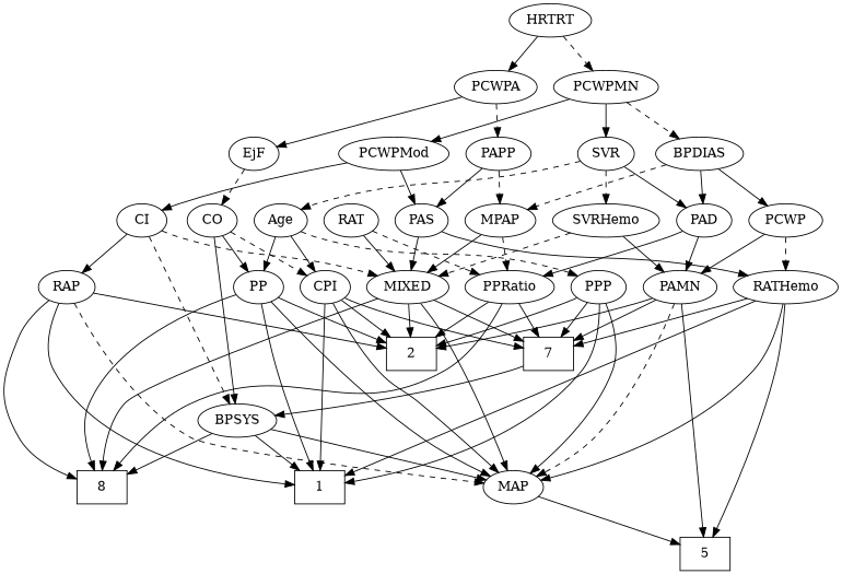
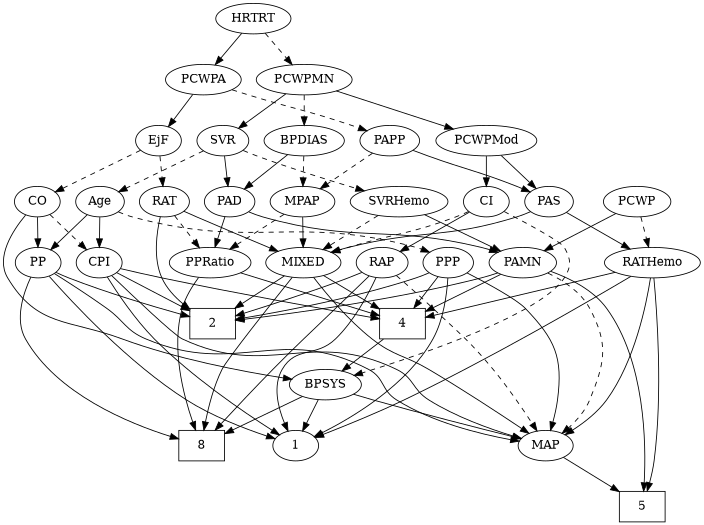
  strict digraph {
    edge [style=solid]
-   1 [height=0.5 shape=box width=0.75]
+   1 [height=0.5 shape=ellipse width=0.75]
    2 [height=0.5 shape=box width=0.75]
    n3 [height=0.5 label=8 shape=box width=0.75]
-   4 [height=0.5 shape=box width=0.75 label=7]
+   4 [height=0.5 shape=box width=0.75]
    BPSYS [height=0.5 width=1.0471]
    5 [height=0.5 shape=box width=0.75]
    Age [height=0.5 width=0.75]
    CPI [height=0.5 width=0.75]
    PP [height=0.5 width=0.75]
    PPP [height=0.5 width=0.75]
    MAP [height=0.5 width=0.84854]
    EjF [height=0.5 width=0.75]
    CO [height=0.5 width=0.75]
    RAT [height=0.5 width=0.75827]
    MIXED [height=0.5 width=1.1193]
    PPRatio [height=0.5 width=1.1013]
    RAP [height=0.5 width=0.77632]
    MPAP [height=0.5 width=0.97491]
    PAD [height=0.5 width=0.79437]
    PAMN [height=0.5 width=1.011]
    PAS [height=0.5 width=0.75]
    RATHemo [height=0.5 width=1.3721]
    SVR [height=0.5 width=0.77632]
    SVRHemo [height=0.5 width=1.3902]
    PCWPMod [height=0.5 width=1.4443]
    CI [height=0.5 width=0.75]
    PCWPA [height=0.5 width=1.1555]
    PAPP [height=0.5 width=0.88464]
    PCWPMN [height=0.5 width=1.3902]
    BPDIAS [height=0.5 width=1.1735]
    PCWP [height=0.5 width=0.97491]
    HRTRT [height=0.5 width=1.1013]
    4 -> BPSYS
    BPSYS -> 1
    BPSYS -> n3
    BPSYS -> MAP
    Age -> CPI
    Age -> PP
    Age -> PPP [style=dashed]
    CPI -> 1
    CPI -> 2
    CPI -> 4
    CPI -> MAP
    PP -> 1
    PP -> 2
    PP -> n3
    PP -> MAP
    PPP -> 1
    PPP -> 2
    PPP -> 4
    PPP -> MAP
    MAP -> 5
    EjF -> CO [style=dashed]
+   EjF -> RAT [style=dashed]
    CO -> BPSYS
    CO -> CPI [style=dashed]
    CO -> PP
    RAT -> MIXED
    RAT -> PPRatio [style=dashed]
    MIXED -> 2
    MIXED -> n3
    MIXED -> 4
    MIXED -> MAP
-   PPRatio -> 2
+   RAT -> 2
    PPRatio -> n3
    PPRatio -> 4
    RAP -> 1
    RAP -> 2
    RAP -> n3
    RAP -> MAP [style=dashed]
    MPAP -> MIXED
    MPAP -> PPRatio [style=dashed]
    PAD -> PPRatio
    PAD -> PAMN
    PAMN -> 2
    PAMN -> 4
    PAMN -> 5
    PAMN -> MAP [style=dashed]
    PAS -> MIXED
    PAS -> RATHemo
    RATHemo -> 1
    RATHemo -> 4
    RATHemo -> 5
    RATHemo -> MAP
    SVR -> Age [style=dashed]
    SVR -> PAD
    SVR -> SVRHemo [style=dashed]
    SVRHemo -> MIXED [style=dashed]
    SVRHemo -> PAMN
    PCWPMod -> PAS
    PCWPMod -> CI
    CI -> BPSYS [style=dashed]
    CI -> MIXED [style=dashed]
    CI -> RAP
    PCWPA -> EjF
    PCWPA -> PAPP [style=dashed]
    PAPP -> MPAP [style=dashed]
    PAPP -> PAS
    PCWPMN -> SVR
    PCWPMN -> PCWPMod
    PCWPMN -> BPDIAS [style=dashed]
    BPDIAS -> MPAP [style=dashed]
    BPDIAS -> PAD
-   BPDIAS -> PCWP
    PCWP -> PAMN
    PCWP -> RATHemo [style=dashed]
    HRTRT -> PCWPA
    HRTRT -> PCWPMN [style=dashed]
  }
